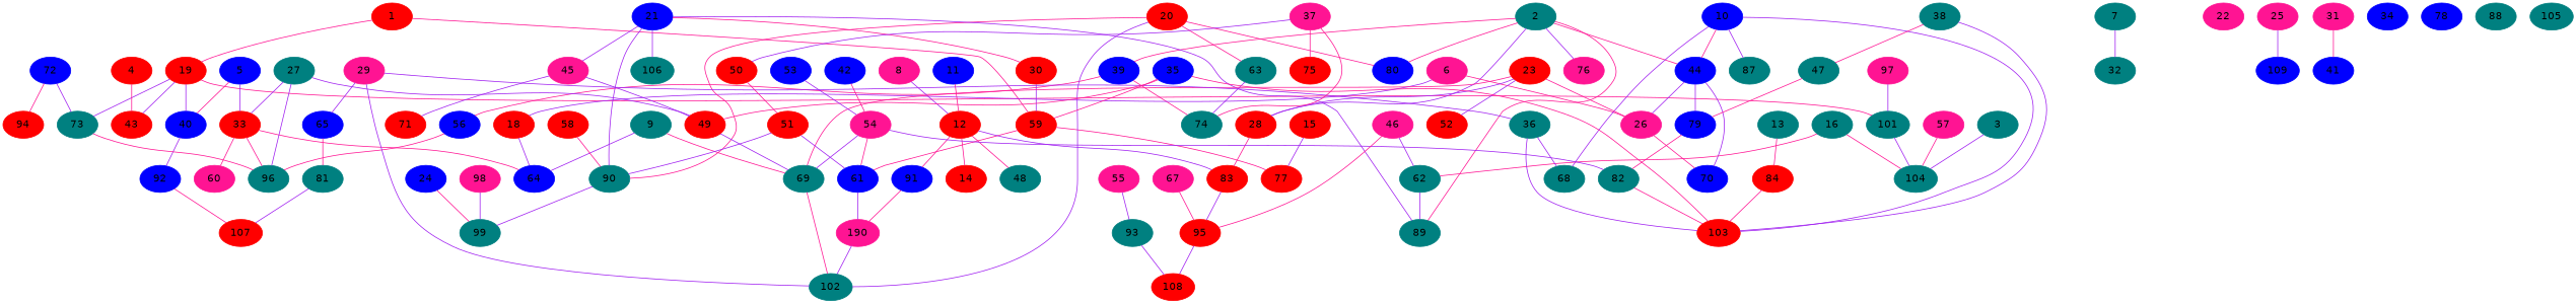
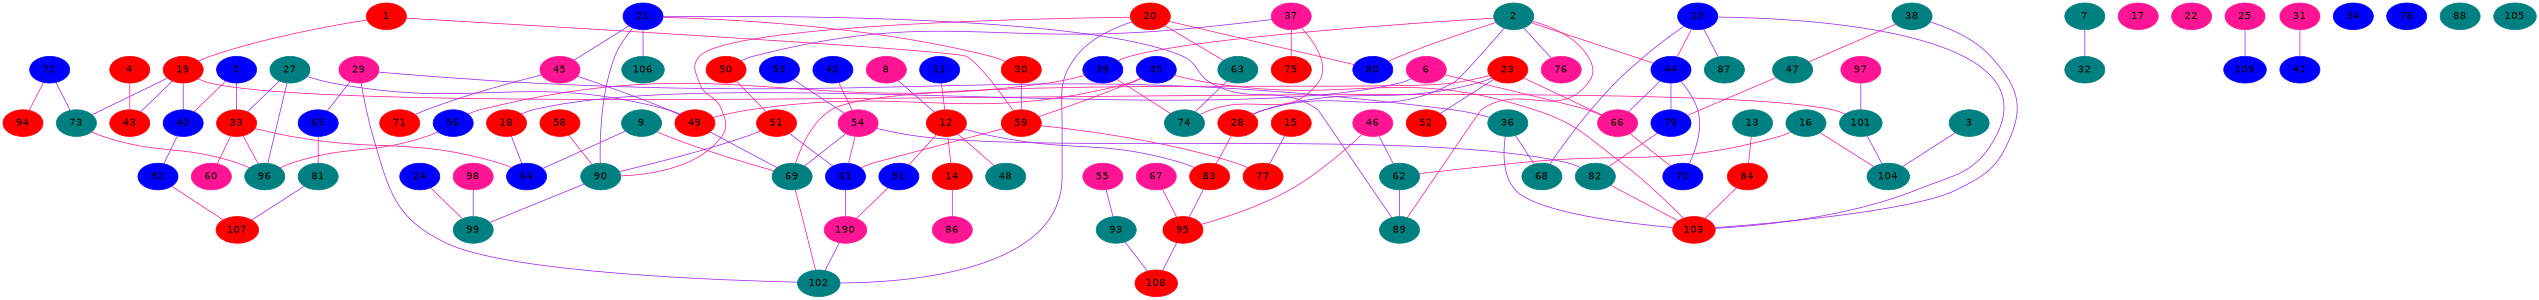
  graph {
    fontname="DejaVu Sans"
    node [color=teal fontname="DejaVu Sans" style=filled]
    edge [color=purple fontname="DejaVu Sans"]
    1 [color=red]
    19 [color=red]
    59 [color=red]
    43 [color=red]
    40 [color=blue]
    73
    101
    77 [color=red]
    61 [color=blue]
    28 [color=red]
    2
    39 [color=blue]
    44 [color=blue]
    76 [color=deeppink]
    80 [color=blue]
    89
    83 [color=red]
    74
    56 [color=blue]
-   66 [color=deeppink label=26]
+   66 [color=deeppink]
    70 [color=blue]
    79 [color=blue]
    3
    104
    4 [color=red]
    5 [color=blue]
    33 [color=red]
    64 [color=blue]
    96
    60 [color=deeppink]
    92 [color=blue]
    6 [color=deeppink]
    18 [color=red]
    7
    32
    8 [color=deeppink]
    12 [color=red]
    14 [color=red]
    48
    91 [color=blue]
    9
    69
    102
    10 [color=blue]
    68
    87
    103 [color=red]
    11 [color=blue]
+   86 [color=deeppink]
    95 [color=red]
    n51 [color=deeppink label=190]
    84 [color=red]
    13
    15 [color=red]
    16
    62
+   17 [color=deeppink]
    20 [color=red]
    63
    90
    99
    21 [color=blue]
    30 [color=red]
    45 [color=deeppink]
    106
    49 [color=red]
    71 [color=red]
    22 [color=deeppink]
    23 [color=red]
    52 [color=red]
    24 [color=blue]
    25 [color=deeppink]
    109 [color=blue]
    27
    29 [color=deeppink]
    36
    65 [color=blue]
    81
    31 [color=deeppink]
    41 [color=blue]
    34 [color=blue]
    35 [color=blue]
    37 [color=deeppink]
    50 [color=red]
    75 [color=red]
    51 [color=red]
    38
    47
    107 [color=red]
    42 [color=blue]
    54 [color=deeppink]
    82
    46 [color=deeppink]
    108 [color=red]
    53 [color=blue]
    55 [color=deeppink]
    93
-   57 [color=deeppink]
    58 [color=red]
    67 [color=deeppink]
    72 [color=blue]
    94 [color=red]
    78 [color=blue]
    88
    97 [color=deeppink]
    98 [color=deeppink]
    105
    1 -- 19 [color=deeppink]
    1 -- 59 [color=deeppink]
    19 -- 43
    19 -- 40
    19 -- 73
    19 -- 101 [color=deeppink]
    59 -- 77 [color=deeppink]
    59 -- 61 [color=deeppink]
    40 -- 92
    73 -- 96 [color=deeppink]
    101 -- 104
    61 -- n51
    28 -- 83 [color=deeppink]
    2 -- 28
    2 -- 39 [color=deeppink]
    2 -- 44 [color=deeppink]
    2 -- 76
    2 -- 80 [color=deeppink]
    2 -- 89 [color=deeppink]
    39 -- 74 [color=deeppink]
    39 -- 56 [color=deeppink]
    44 -- 66
    44 -- 70
    44 -- 79
    83 -- 95
    56 -- 96 [color=deeppink]
    66 -- 70 [color=deeppink]
    79 -- 82 [color=deeppink]
    3 -- 104
    4 -- 43 [color=deeppink]
    5 -- 40 [color=deeppink]
    5 -- 33
    33 -- 64 [color=deeppink]
    33 -- 96 [color=deeppink]
    33 -- 60 [color=deeppink]
    92 -- 107 [color=deeppink]
    6 -- 66 [color=deeppink]
    6 -- 18
    18 -- 64
    7 -- 32
    8 -- 12
    12 -- 83
    12 -- 14 [color=deeppink]
    12 -- 48 [color=deeppink]
    12 -- 91 [color=deeppink]
+   14 -- 86
    91 -- n51 [color=deeppink]
    9 -- 64
    9 -- 69 [color=deeppink]
    69 -- 102 [color=deeppink]
    10 -- 44 [color=deeppink]
    10 -- 68
    10 -- 87
    10 -- 103
    11 -- 12 [color=deeppink]
    95 -- 108
    n51 -- 102
    84 -- 103 [color=deeppink]
    13 -- 84 [color=deeppink]
    15 -- 77
    16 -- 104 [color=deeppink]
    16 -- 62 [color=deeppink]
    62 -- 89
    20 -- 80 [color=deeppink]
    20 -- 102
    20 -- 63 [color=deeppink]
    20 -- 90 [color=deeppink]
    63 -- 74
    90 -- 99
    21 -- 89
    21 -- 90
    21 -- 30 [color=deeppink]
    21 -- 45
    21 -- 106
    30 -- 59
    45 -- 49
    45 -- 71
    49 -- 69
    23 -- 28
    23 -- 66 [color=deeppink]
    23 -- 69 [color=deeppink]
    23 -- 52
    24 -- 99 [color=deeppink]
    25 -- 109
    27 -- 33
    27 -- 96
    27 -- 49
    29 -- 102
    29 -- 36
    29 -- 65
    36 -- 68
    36 -- 103
    65 -- 81 [color=deeppink]
    81 -- 107
    31 -- 41 [color=deeppink]
    35 -- 59 [color=deeppink]
    35 -- 103 [color=deeppink]
    35 -- 49 [color=deeppink]
    37 -- 74 [color=deeppink]
    37 -- 50
    37 -- 75 [color=deeppink]
    50 -- 51 [color=deeppink]
    51 -- 61
    51 -- 90
    38 -- 103
    38 -- 47 [color=deeppink]
    47 -- 79 [color=deeppink]
    42 -- 54 [color=deeppink]
    54 -- 61 [color=deeppink]
    54 -- 69
    54 -- 82
    82 -- 103 [color=deeppink]
    46 -- 95 [color=deeppink]
    46 -- 62
    53 -- 54
    55 -- 93
    93 -- 108
-   57 -- 104 [color=deeppink]
    58 -- 90 [color=deeppink]
    67 -- 95 [color=deeppink]
    72 -- 73
    72 -- 94 [color=deeppink]
    97 -- 101
    98 -- 99
  }
